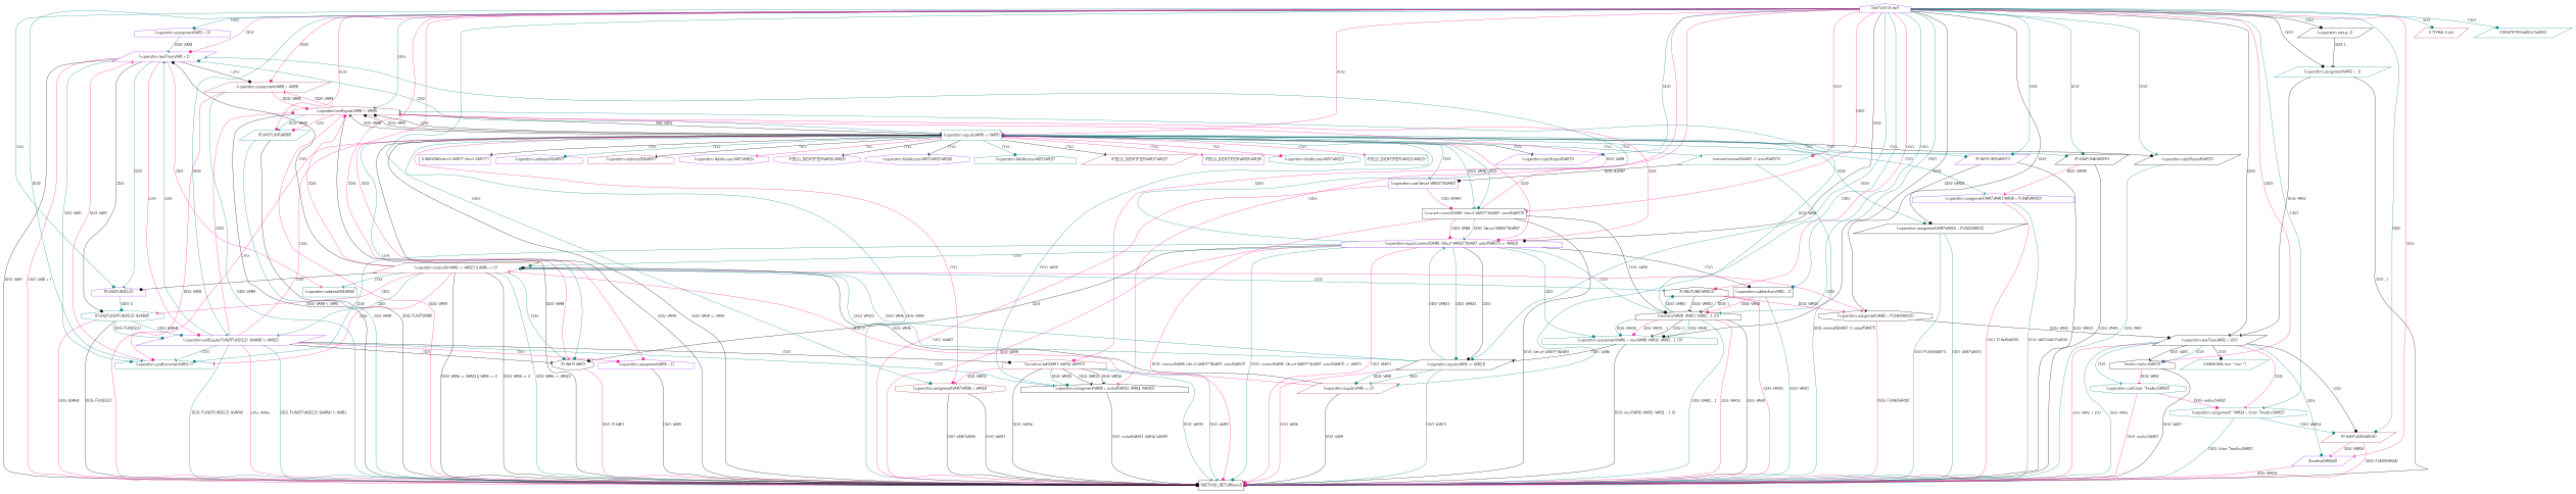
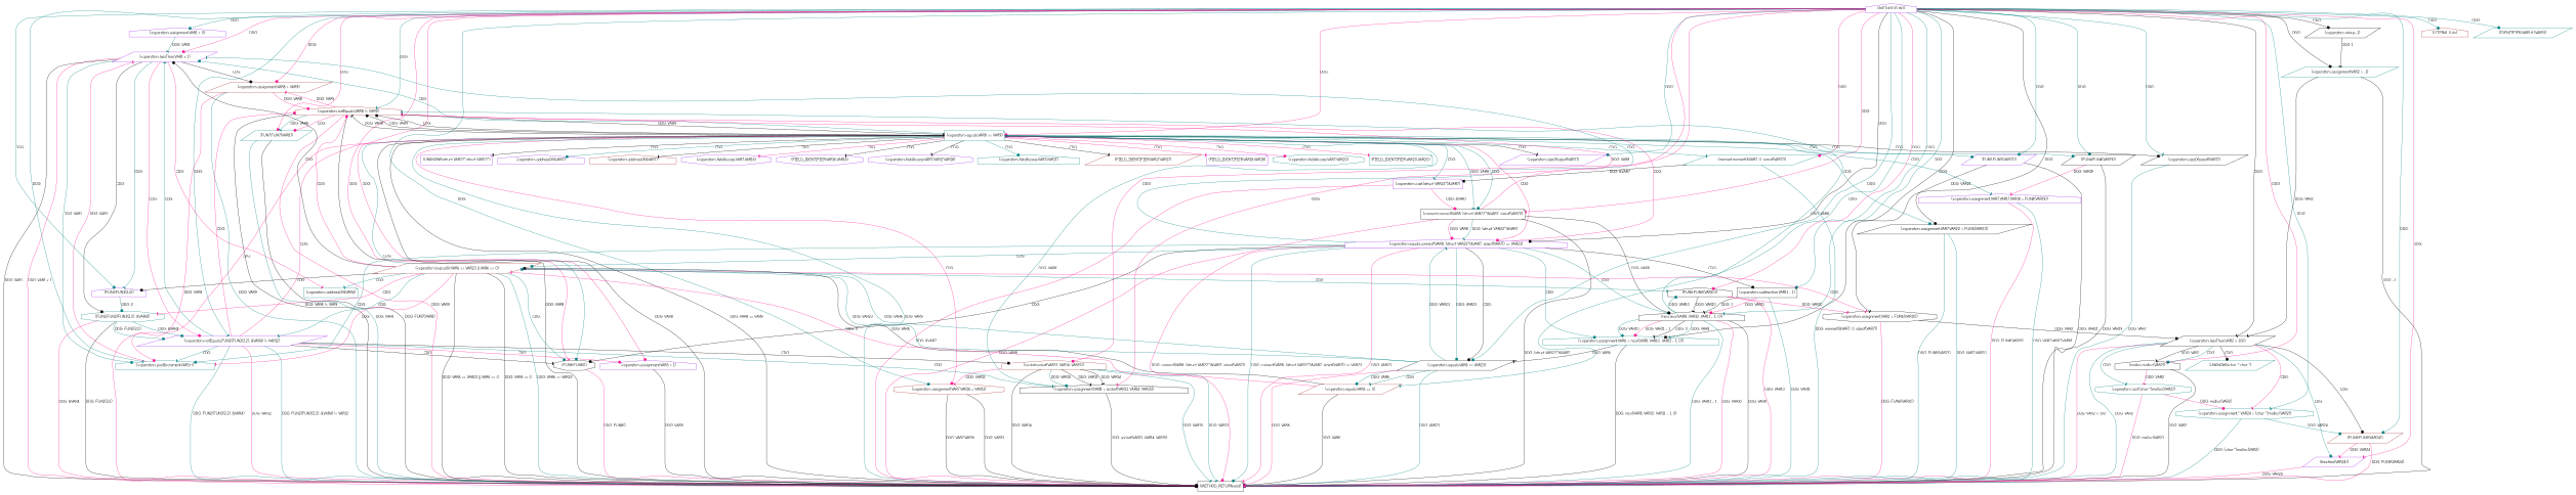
  digraph {
    fontname="Comic Neue"
    node [color=purple fontname="Comic Neue" shape=parallelogram]
    edge [arrowhead=box color=teal fontname="Comic Neue"]
    n1 [label="(METHOD,FUN1)" shape=house]
    n2 [color=teal label="(<operator>.assignment,VAR2 = -1)"]
    n3 [color=black label="(<operator>.minus,-1)"]
    n4 [label="(<operator>.assignment,VAR1 = 0)" shape=house]
    n5 [label="(<operator>.lessThan,VAR1 < 1)"]
    n6 [color=teal label="(<operator>.postIncrement,VAR1++)" shape=house]
    n7 [color=brown label="(<operator>.assignment,VAR8 = VAR9)"]
    n8 [label="(<operator>.notEquals,FUN2(FUN3(2,2), &VAR4) != VAR12)"]
    n9 [label="(FUN3,FUN3(2,2))" shape=house]
    n10 [label="(<operator>.assignment,VAR5 = 1)" shape=house]
    n11 [color=black label="(<operator>.assignment,VAR8 = socket(VAR13, VAR14, VAR15))" shape=house]
    n12 [color=brown label="(socket,socket(VAR13, VAR14, VAR15))" shape=house]
    n13 [color=teal label="(<operator>.equals,VAR8 == VAR9)" shape=note]
    n14 [color=teal label="(memset,memset(&VAR7, 0, sizeof(VAR7)))"]
    n15 [label="(<operator>.sizeOf,sizeof(VAR7))"]
    n16 [color=brown label="(<operator>.assignment,VAR7.VAR16 = VAR13)" shape=octagon]
    n17 [color=black label="(FUN4,FUN4(VAR19))"]
    n18 [label="(FUN5,FUN5(VAR21))"]
    n19 [label="(<operator>.equals,connect(VAR8, (struct VAR22*)&VAR7, sizeof(VAR7)) == VAR23)" shape=house]
    n20 [color=black label="(connect,connect(VAR8, (struct VAR22*)&VAR7, sizeof(VAR7)))" shape=note]
    n21 [color=black label="(<operator>.sizeOf,sizeof(VAR7))"]
    n22 [color=teal label="(<operator>.assignment,VAR6 = recv(VAR8, VAR10, VAR11 - 1, 0))" shape=house]
    n23 [color=black label="(recv,recv(VAR8, VAR10, VAR11 - 1, 0))" shape=house]
    n24 [color=black label="(<operator>.subtraction,VAR11 - 1)" shape=note]
    n25 [color=black label="(<operator>.equals,VAR6 == VAR23)"]
    n26 [color=brown label="(<operator>.equals,VAR6 == 0)"]
    n27 [color=black label="(<operator>.assignment,VAR2 = FUN6(VAR10))" shape=octagon]
    n28 [color=black label="(FUN6,FUN6(VAR10))" shape=house]
-   n29 [color=brown label="(LITERAL,0,do)"]
+   n29 [color=brown label="(LITERAL,0,do)" shape=house]
    n30 [color=brown label="(<operator>.notEquals,VAR8 != VAR9)" shape=house]
    n31 [color=teal label="(FUN7,FUN7(VAR8))"]
    n32 [color=teal label="(IDENTIFIER,VAR5,if (VAR5))"]
    n33 [color=black label="(FUN8,FUN8())" shape=octagon]
    n34 [color=black label="(<operator>.lessThan,VAR2 < 100)"]
    n35 [color=teal label="(<operator>.assignment,* VAR24 = (char *)malloc(VAR2))" shape=octagon]
    n36 [color=black label="(malloc,malloc(VAR2))" shape=house]
    n37 [color=brown label="(FUN9,FUN9(VAR24))"]
    n38 [label="(free,free(VAR24))"]
    n39 [color=black label="(METHOD_RETURN,void)" shape=note]
    n40 [color=teal label="(FUN2,FUN2(FUN3(2,2), &VAR4))" shape=octagon]
    n41 [color=teal label="(<operator>.addressOf,&VAR4)" shape=note]
    n42 [label="(<operator>.assignment,VAR7.VAR17.VAR18 = FUN4(VAR19))" shape=house]
    n43 [color=black label="(<operator>.assignment,VAR7.VAR20 = FUN5(VAR21))"]
    n44 [label="(<operator>.cast,(struct VAR22*)&VAR7)" shape=note]
    n45 [color=brown label="(<operator>.addressOf,&VAR7)" shape=house]
    n46 [label="(<operator>.fieldAccess,VAR7.VAR16)" shape=octagon]
    n47 [label="(FIELD_IDENTIFIER,VAR16,VAR16)" shape=octagon]
    n48 [label="(<operator>.fieldAccess,VAR7.VAR17.VAR18)" shape=octagon]
    n49 [color=teal label="(<operator>.fieldAccess,VAR7.VAR17)" shape=house]
    n50 [color=brown label="(FIELD_IDENTIFIER,VAR17,VAR17)"]
    n51 [label="(FIELD_IDENTIFIER,VAR18,VAR18)" shape=note]
    n52 [color=teal label="(<operator>.fieldAccess,VAR7.VAR20)" shape=octagon]
    n53 [color=teal label="(FIELD_IDENTIFIER,VAR20,VAR20)" shape=note]
    n54 [label="(UNKNOWN,struct VAR22*,struct VAR22*)" shape=note]
    n55 [label="(<operator>.addressOf,&VAR7)" shape=house]
    n56 [color=brown label="(<operator>.logicalOr,VAR6 == VAR23 || VAR6 == 0)"]
    n57 [color=teal label="(<operator>.cast,(char *)malloc(VAR2))" shape=octagon]
    n58 [color=teal label="(UNKNOWN,char *,char *)"]
    n1 -> n2 [color=black label="DDG: "]
    n1 -> n3 [color=black label="DDG: "]
    n1 -> n4 [label="DDG: "]
    n1 -> n5 [color=deeppink label="DDG: "]
    n1 -> n6 [arrowhead=tee label="DDG: "]
    n1 -> n7 [color=deeppink label="DDG: "]
    n1 -> n8 [arrowhead=tee label="DDG: "]
    n1 -> n9 [label="DDG: "]
    n1 -> n10 [color=deeppink label="DDG: "]
    n1 -> n11 [arrowhead=tee color=deeppink label="DDG: "]
    n1 -> n12 [color=deeppink label="DDG: "]
    n1 -> n13 [color=deeppink label="DDG: "]
    n1 -> n14 [color=deeppink label="DDG: "]
    n1 -> n15 [label="DDG: "]
    n1 -> n16 [label="DDG: "]
    n1 -> n17 [label="DDG: "]
    n1 -> n18 [label="DDG: "]
    n1 -> n19 [color=black label="DDG: "]
    n1 -> n20 [arrowhead=tee color=deeppink label="DDG: "]
    n1 -> n21 [arrowhead=tee label="DDG: "]
    n1 -> n22 [color=black label="DDG: "]
    n1 -> n23 [arrowhead=tee label="DDG: "]
    n1 -> n24 [label="DDG: "]
    n1 -> n25 [label="DDG: "]
    n1 -> n26 [arrowhead=tee label="DDG: "]
    n1 -> n27 [arrowhead=tee color=black label="DDG: "]
    n1 -> n28 [color=deeppink label="DDG: "]
    n1 -> n29 [label="DDG: "]
    n1 -> n30 [arrowhead=tee label="DDG: "]
    n1 -> n31 [color=deeppink label="DDG: "]
    n1 -> n32 [label="DDG: "]
    n1 -> n33 [arrowhead=tee color=deeppink label="DDG: "]
    n1 -> n34 [arrowhead=tee color=black label="DDG: "]
    n1 -> n35 [arrowhead=tee label="DDG: "]
    n1 -> n36 [arrowhead=tee color=deeppink label="DDG: "]
    n1 -> n37 [label="DDG: "]
    n1 -> n38 [arrowhead=tee color=deeppink label="DDG: "]
    n2 -> n34 [arrowhead=tee color=black label="DDG: VAR2"]
    n2 -> n39 [arrowhead=tee color=black label="DDG: -1"]
    n3 -> n2 [arrowhead=tee color=black label="DDG: 1"]
    n4 -> n5 [arrowhead=tee label="DDG: VAR1"]
    n5 -> n6 [label="DDG: VAR1"]
    n5 -> n7 [color=black label="CDG: "]
    n5 -> n8 [color=deeppink label="CDG: "]
    n5 -> n9 [arrowhead=tee label="CDG: "]
    n5 -> n39 [color=deeppink label="DDG: VAR1 < 1"]
    n5 -> n39 [arrowhead=tee color=black label="DDG: VAR1"]
    n5 -> n40 [color=black label="CDG: "]
    n5 -> n41 [arrowhead=tee color=deeppink label="CDG: "]
    n6 -> n5 [arrowhead=tee color=deeppink label="DDG: VAR1"]
    n7 -> n30 [color=deeppink label="DDG: VAR8"]
    n7 -> n39 [label="DDG: VAR9"]
    n7 -> n39 [arrowhead=tee color=deeppink label="DDG: VAR8"]
    n8 -> n5 [arrowhead=tee label="CDG: "]
    n8 -> n6 [arrowhead=tee label="CDG: "]
    n8 -> n10 [color=deeppink label="CDG: "]
    n8 -> n11 [arrowhead=tee label="CDG: "]
    n8 -> n12 [color=black label="CDG: "]
    n8 -> n13 [arrowhead=tee color=deeppink label="CDG: "]
    n8 -> n30 [color=deeppink label="CDG: "]
    n8 -> n33 [arrowhead=tee color=black label="CDG: "]
    n8 -> n39 [color=deeppink label="DDG: VAR12"]
    n8 -> n39 [arrowhead=tee label="DDG: FUN2(FUN3(2,2), &VAR4) != VAR12"]
    n8 -> n39 [label="DDG: FUN2(FUN3(2,2), &VAR4)"]
    n9 -> n40 [label="DDG: 2"]
    n10 -> n39 [arrowhead=tee color=black label="DDG: VAR5"]
    n11 -> n13 [label="DDG: VAR8"]
    n11 -> n39 [color=black label="DDG: socket(VAR13, VAR14, VAR15)"]
    n12 -> n11 [arrowhead=tee color=black label="DDG: VAR13"]
    n12 -> n11 [arrowhead=tee color=black label="DDG: VAR14"]
    n12 -> n11 [label="DDG: VAR15"]
    n12 -> n16 [arrowhead=tee color=deeppink label="DDG: VAR13"]
    n12 -> n39 [arrowhead=tee color=black label="DDG: VAR14"]
    n12 -> n39 [arrowhead=tee label="DDG: VAR15"]
    n12 -> n39 [arrowhead=tee label="DDG: VAR13"]
    n13 -> n5 [label="CDG: "]
    n13 -> n6 [color=deeppink label="CDG: "]
    n13 -> n14 [arrowhead=tee label="CDG: "]
    n13 -> n15 [arrowhead=tee color=black label="CDG: "]
    n13 -> n16 [color=deeppink label="CDG: "]
    n13 -> n17 [label="CDG: "]
    n13 -> n18 [label="CDG: "]
    n13 -> n19 [color=deeppink label="CDG: "]
    n13 -> n20 [arrowhead=tee label="DDG: VAR8"]
    n13 -> n20 [label="CDG: "]
    n13 -> n21 [color=black label="CDG: "]
    n13 -> n30 [arrowhead=tee color=black label="DDG: VAR8"]
    n13 -> n30 [color=black label="DDG: VAR9"]
    n13 -> n30 [color=black label="CDG: "]
    n13 -> n33 [label="CDG: "]
    n13 -> n39 [color=black label="DDG: VAR8"]
    n13 -> n39 [color=black label="DDG: VAR8 == VAR9"]
    n13 -> n39 [arrowhead=tee label="DDG: VAR9"]
    n13 -> n42 [arrowhead=tee label="CDG: "]
    n13 -> n43 [label="CDG: "]
    n13 -> n44 [arrowhead=tee label="CDG: "]
    n13 -> n45 [arrowhead=tee color=black label="CDG: "]
    n13 -> n46 [arrowhead=tee color=deeppink label="CDG: "]
    n13 -> n47 [arrowhead=tee color=black label="CDG: "]
    n13 -> n48 [arrowhead=tee color=black label="CDG: "]
    n13 -> n49 [label="CDG: "]
    n13 -> n50 [arrowhead=tee color=black label="CDG: "]
    n13 -> n51 [arrowhead=tee color=deeppink label="CDG: "]
    n13 -> n52 [color=deeppink label="CDG: "]
    n13 -> n53 [arrowhead=tee color=deeppink label="CDG: "]
    n13 -> n54 [arrowhead=tee color=black label="CDG: "]
    n13 -> n55 [label="CDG: "]
    n14 -> n39 [label="DDG: memset(&VAR7, 0, sizeof(VAR7))"]
    n14 -> n44 [color=black label="DDG: &VAR7"]
    n16 -> n39 [color=black label="DDG: VAR13"]
    n16 -> n39 [arrowhead=tee color=black label="DDG: VAR7.VAR16"]
    n17 -> n39 [color=black label="DDG: VAR19"]
    n17 -> n42 [arrowhead=tee color=deeppink label="DDG: VAR19"]
    n18 -> n39 [arrowhead=tee color=black label="DDG: VAR21"]
    n18 -> n43 [color=black label="DDG: VAR21"]
    n19 -> n5 [arrowhead=tee label="CDG: "]
    n19 -> n6 [label="CDG: "]
    n19 -> n22 [label="CDG: "]
    n19 -> n23 [label="CDG: "]
    n19 -> n24 [color=black label="CDG: "]
    n19 -> n25 [label="DDG: VAR23"]
    n19 -> n25 [color=black label="CDG: "]
    n19 -> n30 [arrowhead=tee color=deeppink label="CDG: "]
    n19 -> n33 [color=black label="CDG: "]
    n19 -> n39 [color=deeppink label="DDG: connect(VAR8, (struct VAR22*)&VAR7, sizeof(VAR7))"]
    n19 -> n39 [label="DDG: connect(VAR8, (struct VAR22*)&VAR7, sizeof(VAR7)) == VAR23"]
    n19 -> n39 [arrowhead=tee color=deeppink label="DDG: VAR23"]
    n19 -> n56 [label="CDG: "]
    n20 -> n19 [color=deeppink label="DDG: VAR8"]
    n20 -> n19 [arrowhead=tee label="DDG: (struct VAR22*)&VAR7"]
    n20 -> n23 [color=black label="DDG: VAR8"]
    n20 -> n30 [arrowhead=tee color=deeppink label="DDG: VAR8"]
    n20 -> n39 [arrowhead=tee color=deeppink label="DDG: VAR8"]
    n20 -> n39 [arrowhead=tee color=black label="DDG: (struct VAR22*)&VAR7"]
    n21 -> n39 [label="DDG: VAR7"]
    n22 -> n25 [arrowhead=tee color=black label="DDG: VAR6"]
    n22 -> n39 [arrowhead=tee color=black label="DDG: recv(VAR8, VAR10, VAR11 - 1, 0)"]
    n23 -> n22 [arrowhead=tee label="DDG: VAR8"]
    n23 -> n22 [label="DDG: VAR10"]
    n23 -> n22 [color=deeppink label="DDG: VAR11 - 1"]
    n23 -> n22 [arrowhead=tee color=black label="DDG: 0"]
    n23 -> n28 [label="DDG: VAR10"]
    n23 -> n30 [arrowhead=tee label="DDG: VAR8"]
    n23 -> n39 [arrowhead=tee color=deeppink label="DDG: VAR10"]
    n23 -> n39 [arrowhead=tee color=black label="DDG: VAR8"]
    n23 -> n39 [arrowhead=tee label="DDG: VAR11 - 1"]
    n24 -> n23 [color=deeppink label="DDG: VAR11"]
    n24 -> n23 [arrowhead=tee color=black label="DDG: 1"]
    n24 -> n39 [label="DDG: VAR11"]
    n25 -> n19 [arrowhead=tee label="DDG: VAR23"]
    n25 -> n26 [label="DDG: VAR6"]
    n25 -> n26 [arrowhead=tee label="CDG: "]
    n25 -> n39 [color=deeppink label="DDG: VAR6"]
    n25 -> n39 [label="DDG: VAR23"]
    n25 -> n56 [arrowhead=tee label="DDG: VAR6"]
    n25 -> n56 [label="DDG: VAR23"]
    n26 -> n39 [arrowhead=tee color=black label="DDG: VAR6"]
    n26 -> n56 [color=black label="DDG: VAR6"]
    n26 -> n56 [arrowhead=tee color=deeppink label="DDG: 0"]
    n27 -> n34 [color=black label="DDG: VAR2"]
    n27 -> n39 [color=deeppink label="DDG: FUN6(VAR10)"]
    n28 -> n23 [arrowhead=tee color=black label="DDG: VAR10"]
    n28 -> n27 [arrowhead=tee color=deeppink label="DDG: VAR10"]
    n28 -> n39 [color=deeppink label="DDG: VAR10"]
    n30 -> n7 [arrowhead=tee color=deeppink label="DDG: VAR9"]
-   n30 -> n13 [arrowhead=tee color=black label="VAR: VAR9"]
+   n30 -> n13 [arrowhead=tee color=black label="DDG: VAR9"]
    n30 -> n31 [arrowhead=tee label="DDG: VAR8"]
    n30 -> n31 [color=deeppink label="CDG: "]
    n30 -> n39 [color=black label="DDG: VAR8"]
    n30 -> n39 [arrowhead=tee color=black label="DDG: VAR8 != VAR9"]
    n30 -> n39 [arrowhead=tee color=deeppink label="DDG: VAR9"]
    n31 -> n39 [arrowhead=tee label="DDG: VAR8"]
    n31 -> n39 [arrowhead=tee color=black label="DDG: FUN7(VAR8)"]
    n33 -> n39 [arrowhead=tee color=deeppink label="DDG: FUN8()"]
    n34 -> n35 [arrowhead=tee color=deeppink label="CDG: "]
    n34 -> n36 [arrowhead=tee color=black label="DDG: VAR2"]
    n34 -> n36 [label="CDG: "]
    n34 -> n37 [color=black label="CDG: "]
    n34 -> n38 [label="CDG: "]
    n34 -> n39 [color=deeppink label="DDG: VAR2 < 100"]
    n34 -> n39 [label="DDG: VAR2"]
    n34 -> n57 [arrowhead=tee label="CDG: "]
    n34 -> n58 [color=black label="CDG: "]
    n35 -> n37 [label="DDG: VAR24"]
    n35 -> n39 [label="DDG: (char *)malloc(VAR2)"]
    n36 -> n39 [arrowhead=tee color=black label="DDG: VAR2"]
    n36 -> n57 [arrowhead=tee color=deeppink label="DDG: VAR2"]
    n37 -> n38 [arrowhead=tee color=deeppink label="DDG: VAR24"]
    n37 -> n39 [color=deeppink label="DDG: FUN9(VAR24)"]
    n38 -> n39 [arrowhead=tee color=deeppink label="DDG: VAR24"]
    n40 -> n8 [label="DDG: FUN3(2,2)"]
    n40 -> n8 [label="DDG: &VAR4"]
    n40 -> n39 [color=deeppink label="DDG: &VAR4"]
    n40 -> n39 [arrowhead=tee color=black label="DDG: FUN3(2,2)"]
    n42 -> n39 [arrowhead=tee color=deeppink label="DDG: FUN4(VAR19)"]
    n42 -> n39 [label="DDG: VAR7.VAR17.VAR18"]
    n43 -> n39 [label="DDG: FUN5(VAR21)"]
    n43 -> n39 [label="DDG: VAR7.VAR20"]
    n44 -> n20 [color=deeppink label="DDG: &VAR7"]
    n44 -> n39 [color=deeppink label="DDG: &VAR7"]
    n56 -> n5 [color=black label="CDG: "]
    n56 -> n6 [arrowhead=tee color=deeppink label="CDG: "]
    n56 -> n8 [arrowhead=tee label="CDG: "]
    n56 -> n9 [color=black label="CDG: "]
    n56 -> n27 [arrowhead=tee color=deeppink label="CDG: "]
    n56 -> n28 [arrowhead=tee label="CDG: "]
    n56 -> n30 [color=deeppink label="CDG: "]
    n56 -> n33 [label="CDG: "]
    n56 -> n39 [arrowhead=tee label="DDG: VAR6 == VAR23"]
    n56 -> n39 [color=black label="DDG: VAR6 == VAR23 || VAR6 == 0"]
    n56 -> n39 [color=black label="DDG: VAR6 == 0"]
    n56 -> n40 [arrowhead=tee color=deeppink label="CDG: "]
    n56 -> n41 [arrowhead=tee label="CDG: "]
    n57 -> n35 [color=deeppink label="DDG: malloc(VAR2)"]
    n57 -> n39 [color=deeppink label="DDG: malloc(VAR2)"]
  }
